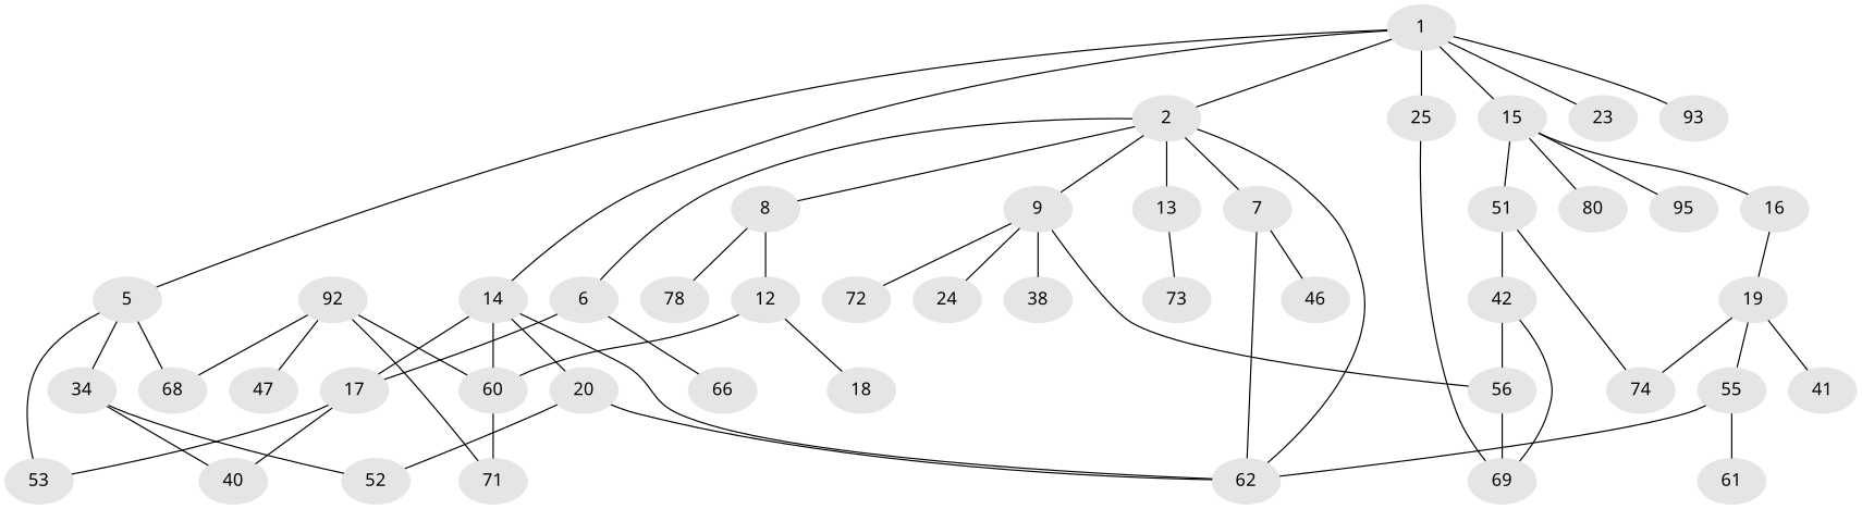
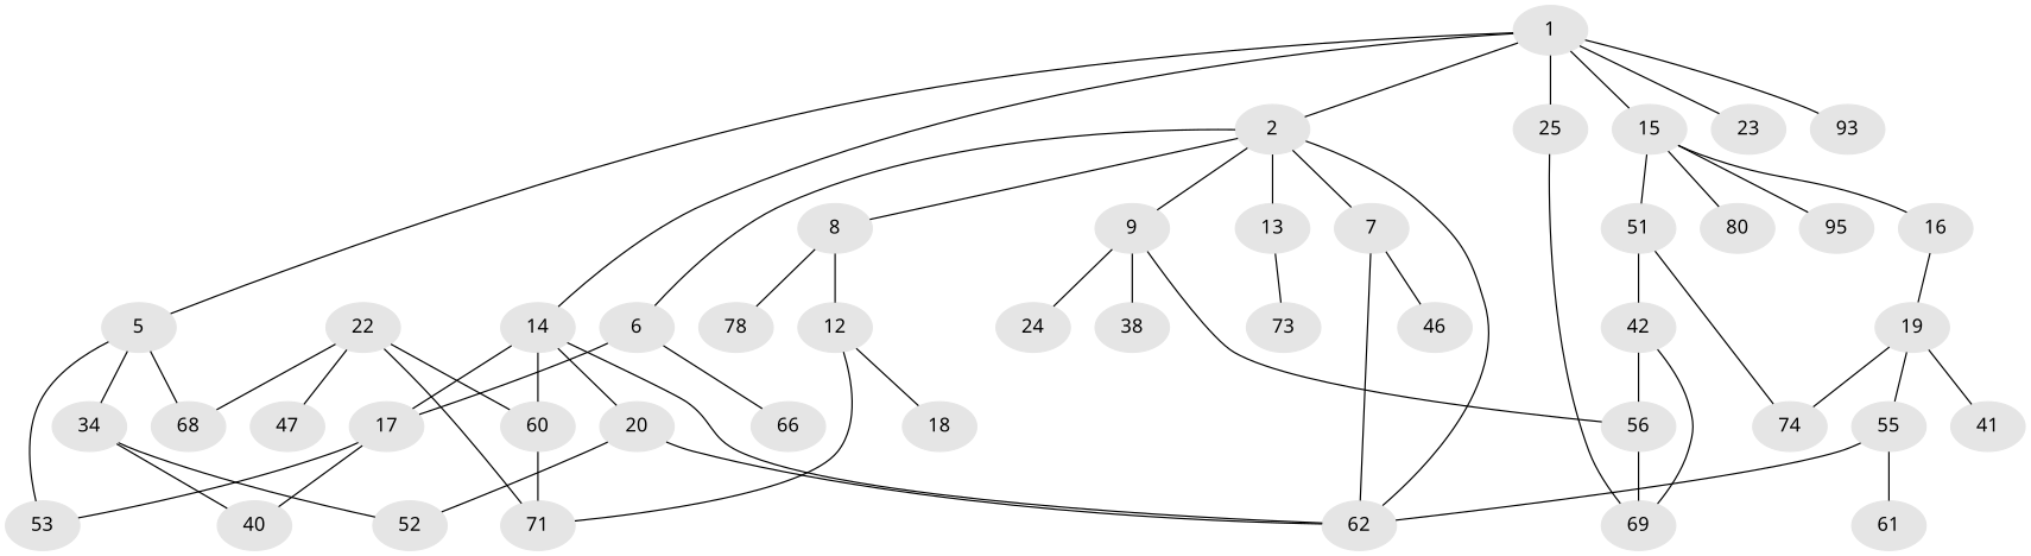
  graph {
    fontname="Noto Sans"
    node [color=gray90 fontname="Noto Sans" style=filled]
    edge [fontname="Noto Sans"]
    1 [super="+4+11"]
    2 [super="+3"]
    5 [super="+58"]
    14 [super="+32+33"]
    15
    23
    25 [super="+50"]
    93
    6
    7 [super="+88"]
    8
    9 [super="+10+30+21+29"]
    13 [super="+59+83"]
    62
    34 [super="+86+81+57"]
    53 [super="+91"]
    68
    17 [super="+49"]
    60 [super="+89+77"]
    20
    16
    n22 [label=51]
    80
    95
    69 [super="+76"]
    66 [super="+75"]
    46
    12
    78
    24 [super="+51"]
    38
    56 [super="+65"]
-   72
    73
-   22 [super="+27+87+43" label=92]
+   22 [super="+27+87+43"]
    47 [super="+94"]
    71
    40
    52
    18 [super="+36"]
    19 [super="+28"]
    74 [super="+82+92"]
    42 [super="+67+45"]
    41
    55
    61
    1 -- 2
    1 -- 5
    1 -- 14
    1 -- 15
    1 -- 23
    1 -- 25
    1 -- 93
    2 -- 6
    2 -- 7
    2 -- 8
    2 -- 9
    2 -- 13
    2 -- 62
    5 -- 34
    5 -- 53
    5 -- 68
    14 -- 62
    14 -- 17
    14 -- 60 [weight=2]
    14 -- 20
    15 -- 16
    15 -- n22
    15 -- 80
    15 -- 95
    25 -- 69
    6 -- 17
    6 -- 66
    7 -- 62
    7 -- 46
    8 -- 12
    8 -- 78
    9 -- 24
    9 -- 38
    9 -- 56
-   9 -- 72
    13 -- 73
    34 -- 40
    34 -- 52
    17 -- 53
    17 -- 40
    60 -- 71
    20 -- 62
    20 -- 52
    16 -- 19
    n22 -- 74
    n22 -- 42
-   12 -- 60
+   12 -- 71
    12 -- 18
    56 -- 69
    22 -- 68
    22 -- 60
    22 -- 47
    22 -- 71
    19 -- 74
    19 -- 41
    19 -- 55
    42 -- 69
    42 -- 56
    55 -- 62
    55 -- 61
  }
